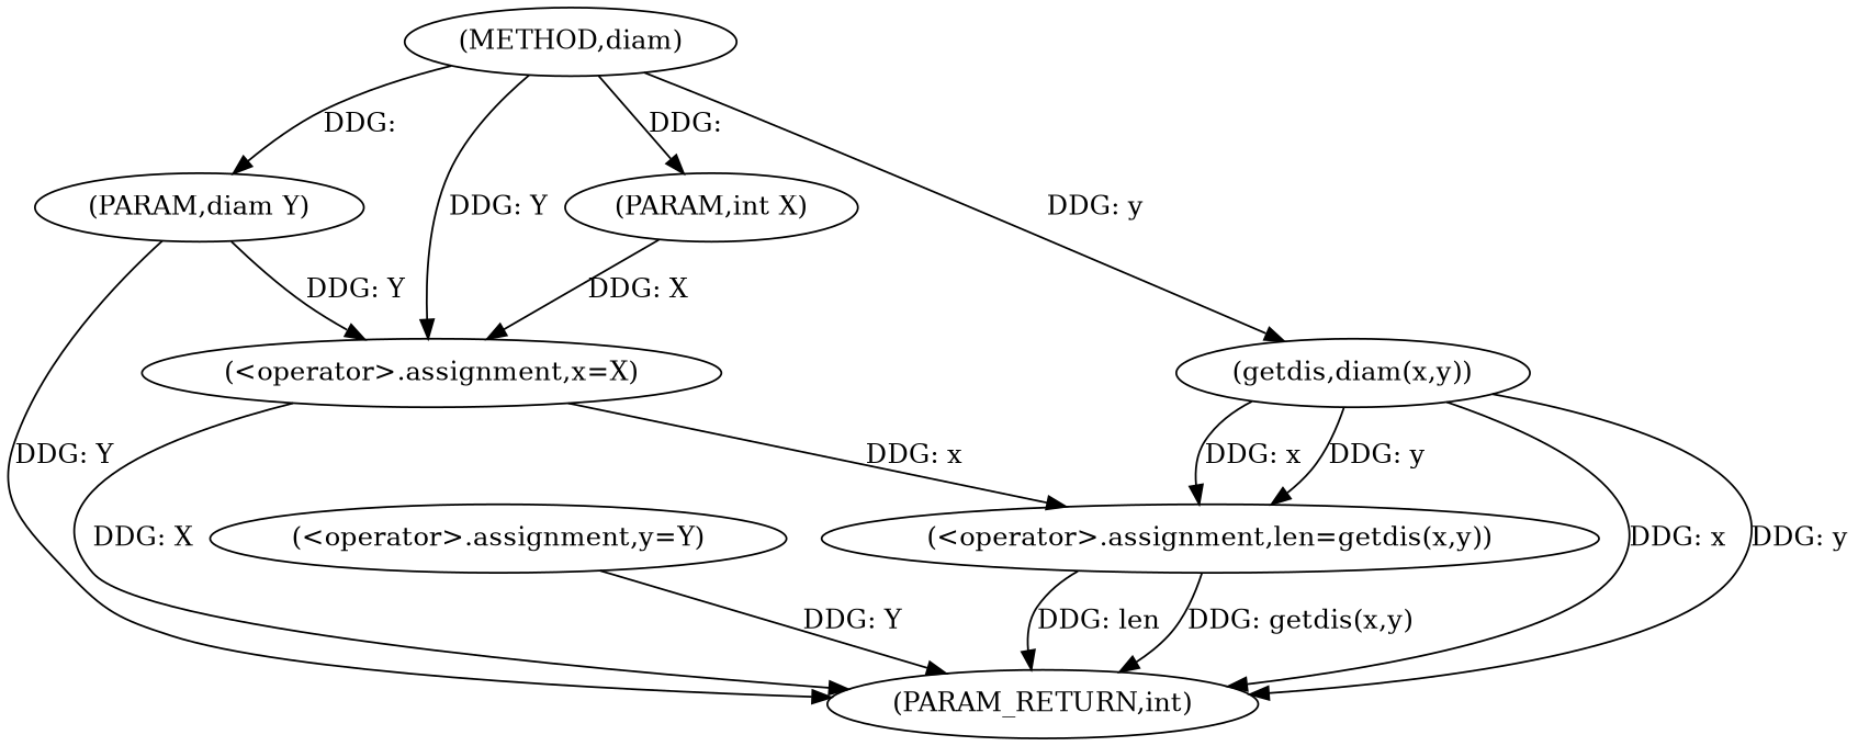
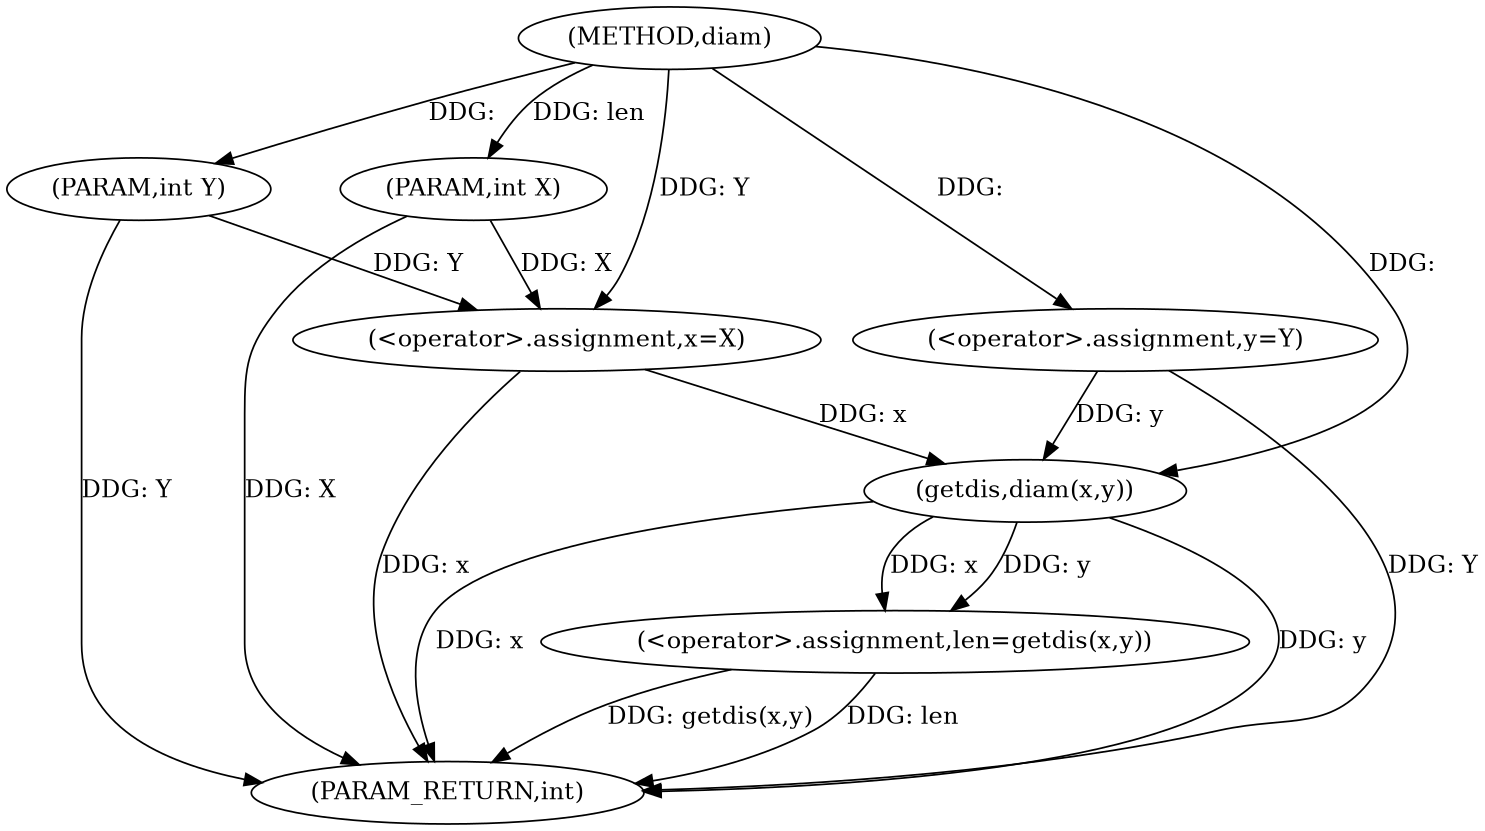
  digraph {
    n1 [label="(METHOD,diam)"]
    n2 [label="(PARAM,int X)"]
-   n3 [label="(PARAM,diam Y)"]
+   n3 [label="(PARAM,int Y)"]
    n4 [label="(<operator>.assignment,x=X)"]
    n5 [label="(<operator>.assignment,y=Y)"]
    n6 [label="(getdis,diam(x,y))"]
    n7 [label="(PARAM_RETURN,int)"]
    n8 [label="(<operator>.assignment,len=getdis(x,y))"]
-   n1 -> n2 [label="DDG: "]
+   n1 -> n2 [label="DDG: len"]
    n1 -> n3 [label="DDG: "]
    n1 -> n4 [label="DDG: Y"]
-   n1 -> n6 [label="DDG: y"]
+   n1 -> n5 [label="DDG: "]
+   n1 -> n6 [label="DDG: "]
    n2 -> n4 [label="DDG: X"]
+   n2 -> n7 [label="DDG: X"]
    n3 -> n4 [label="DDG: Y"]
    n3 -> n7 [label="DDG: Y"]
-   n4 -> n8 [label="DDG: x"]
-   n4 -> n7 [label="DDG: X"]
+   n4 -> n6 [label="DDG: x"]
+   n4 -> n7 [label="DDG: x"]
+   n5 -> n6 [label="DDG: y"]
    n5 -> n7 [label="DDG: Y"]
    n6 -> n7 [label="DDG: x"]
    n6 -> n7 [label="DDG: y"]
    n6 -> n8 [label="DDG: y"]
    n6 -> n8 [label="DDG: x"]
    n8 -> n7 [label="DDG: getdis(x,y)"]
    n8 -> n7 [label="DDG: len"]
  }
